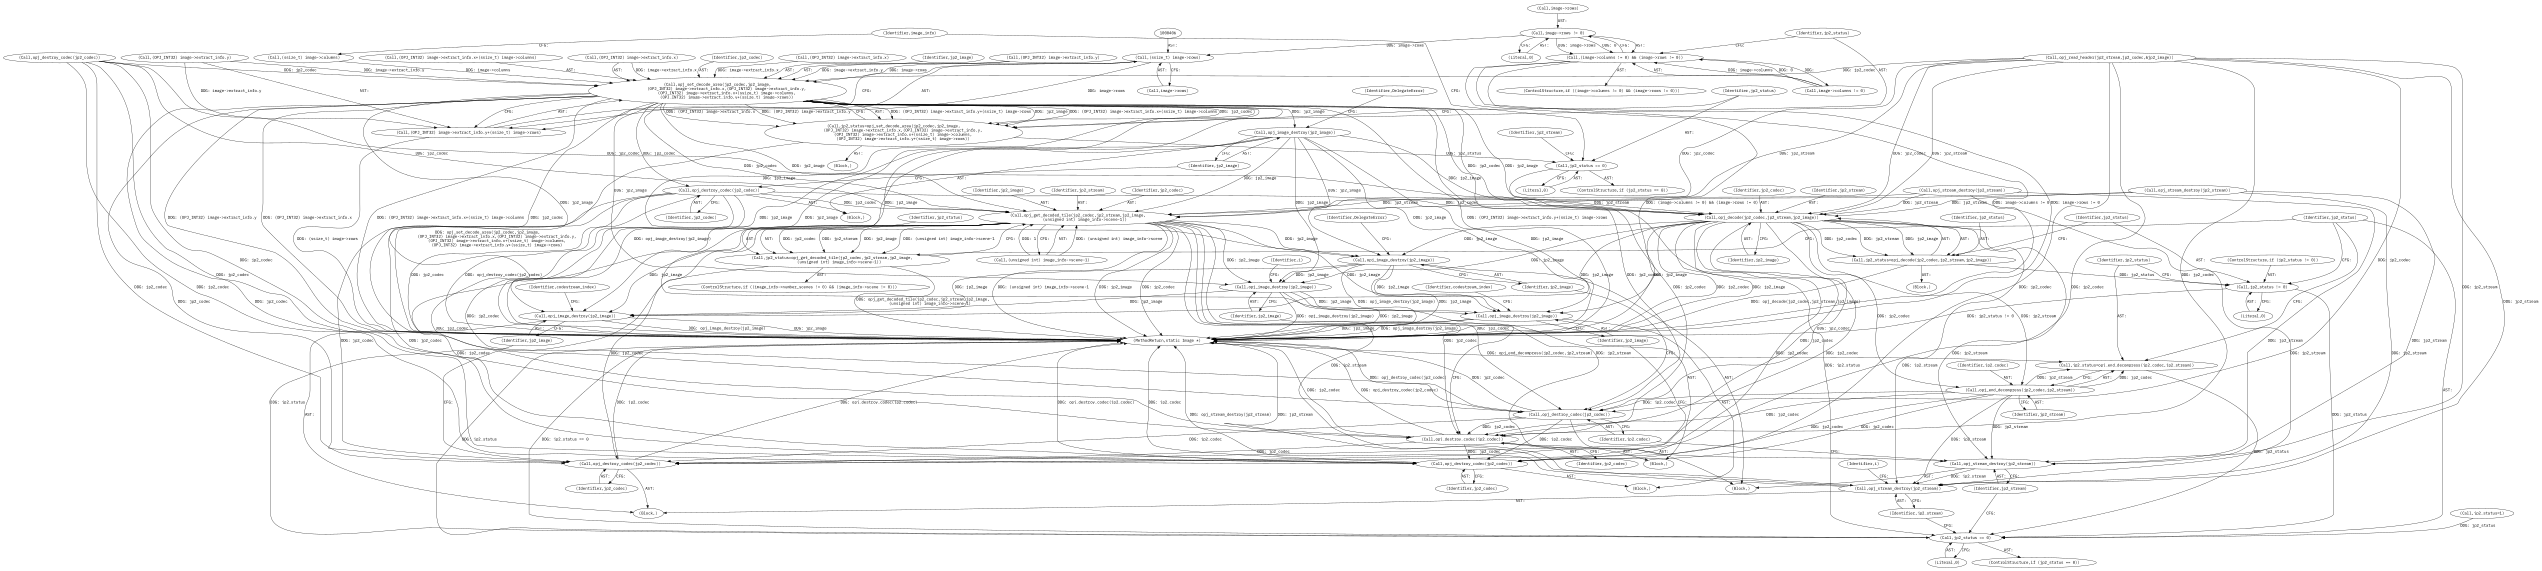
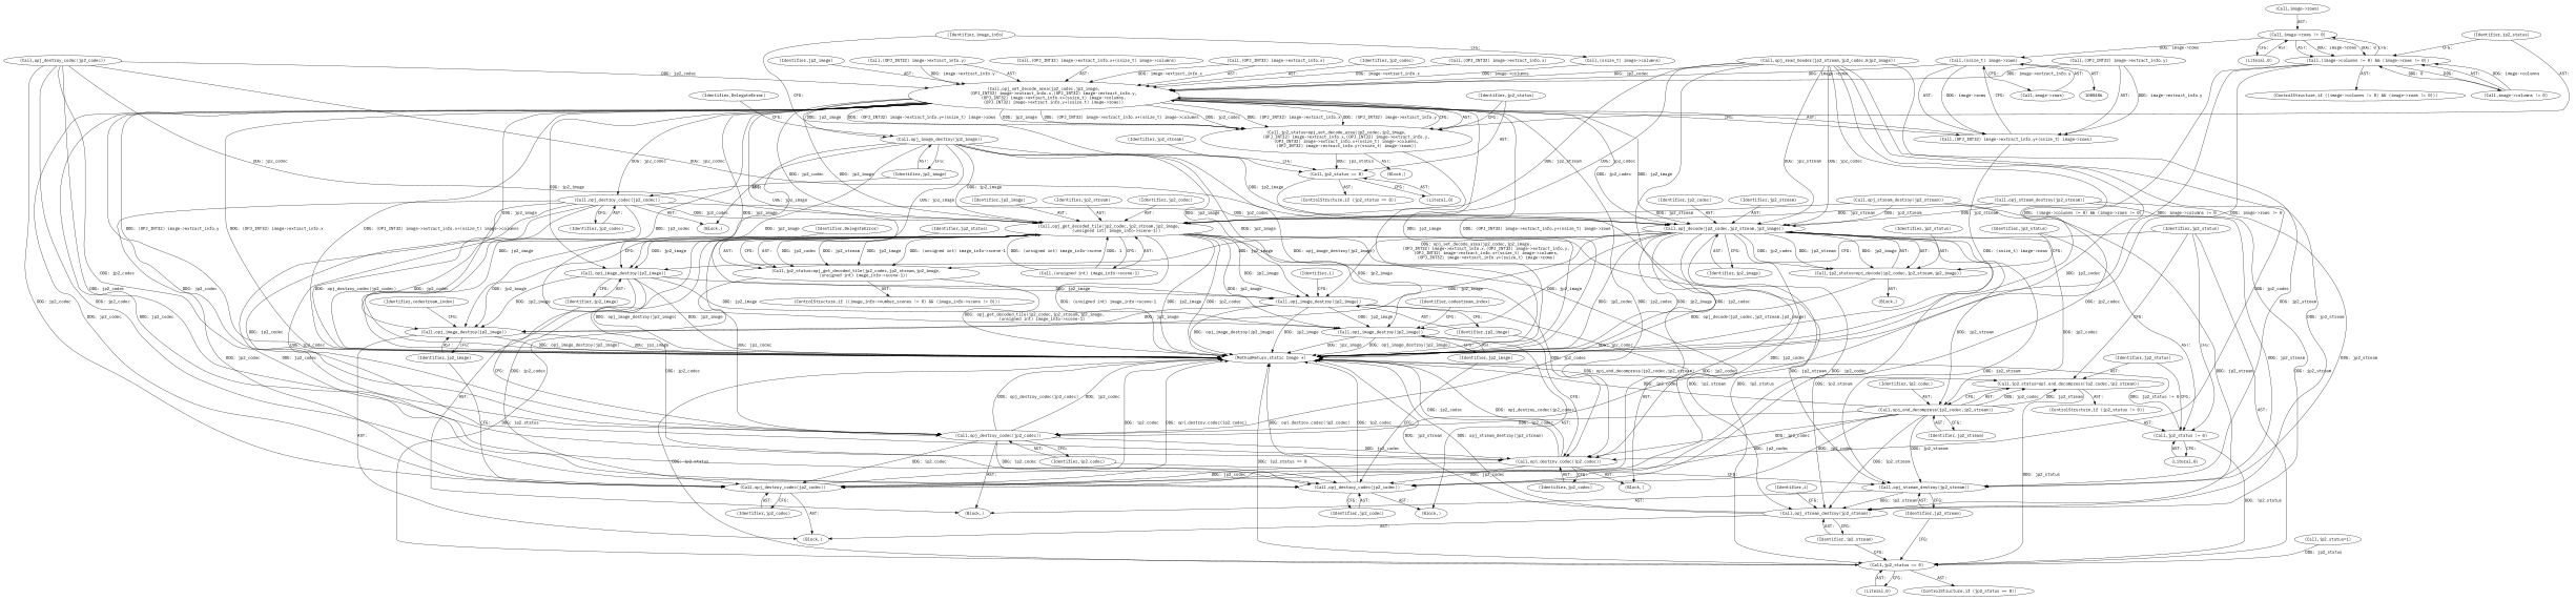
  digraph {
    fontname="IBM Plex Mono"
    node [fontname="IBM Plex Mono"]
    edge [fontname="IBM Plex Mono"]
    n1 [label="(Call,image->rows != 0)"]
    n2 [label="(Call,(image->columns != 0) && (image->rows != 0))"]
    n3 [label="(Call,(ssize_t) image->rows)"]
    n4 [label="(Literal,0)"]
    n5 [label="(Call,image->columns != 0)"]
    n6 [label="(MethodReturn,static Image *)"]
    n7 [label="(ControlStructure,if ((image->columns != 0) && (image->rows != 0)))"]
    n8 [label="(Call,opj_set_decode_area(jp2_codec,jp2_image,\n        (OPJ_INT32) image->extract_info.x,(OPJ_INT32) image->extract_info.y,\n        (OPJ_INT32) image->extract_info.x+(ssize_t) image->columns,\n        (OPJ_INT32) image->extract_info.y+(ssize_t) image->rows))"]
    n9 [label="(Call,(OPJ_INT32) image->extract_info.y+(ssize_t) image->rows)"]
    n10 [label="(Call,image->rows)"]
    n11 [label="(Call,jp2_status=opj_end_decompress(jp2_codec,jp2_stream))"]
    n12 [label="(Call,jp2_status=opj_set_decode_area(jp2_codec,jp2_image,\n        (OPJ_INT32) image->extract_info.x,(OPJ_INT32) image->extract_info.y,\n        (OPJ_INT32) image->extract_info.x+(ssize_t) image->columns,\n        (OPJ_INT32) image->extract_info.y+(ssize_t) image->rows))"]
    n13 [label="(Call,opj_destroy_codec(jp2_codec))"]
    n14 [label="(Call,opj_get_decoded_tile(jp2_codec,jp2_stream,jp2_image,\n      (unsigned int) image_info->scene-1))"]
    n15 [label="(Call,opj_destroy_codec(jp2_codec))"]
    n16 [label="(Call,opj_destroy_codec(jp2_codec))"]
    n17 [label="(Call,opj_destroy_codec(jp2_codec))"]
    n18 [label="(Call,opj_destroy_codec(jp2_codec))"]
    n19 [label="(Call,opj_image_destroy(jp2_image))"]
    n20 [label="(Call,opj_image_destroy(jp2_image))"]
    n21 [label="(Call,opj_image_destroy(jp2_image))"]
    n22 [label="(Call,opj_image_destroy(jp2_image))"]
    n23 [label="(Call,opj_decode(jp2_codec,jp2_stream,jp2_image))"]
    n24 [label="(Call,opj_image_destroy(jp2_image))"]
    n25 [label="(Call,jp2_status == 0)"]
    n26 [label="(Block,)"]
    n27 [label="(Identifier,jp2_codec)"]
    n28 [label="(Block,)"]
    n29 [label="(Call,jp2_status=opj_get_decoded_tile(jp2_codec,jp2_stream,jp2_image,\n      (unsigned int) image_info->scene-1))"]
    n30 [label="(Call,opj_stream_destroy(jp2_stream))"]
    n31 [label="(Call,opj_stream_destroy(jp2_stream))"]
    n32 [label="(Call,(unsigned int) image_info->scene-1)"]
    n33 [label="(Block,)"]
    n34 [label="(Identifier,jp2_codec)"]
    n35 [label="(Identifier,jp2_codec)"]
    n36 [label="(Block,)"]
    n37 [label="(Identifier,jp2_codec)"]
    n38 [label="(Block,)"]
    n39 [label="(Block,)"]
    n40 [label="(Identifier,jp2_codec)"]
    n41 [label="(Identifier,jp2_image)"]
    n42 [label="(Identifier,jp2_image)"]
    n43 [label="(Identifier,jp2_image)"]
    n44 [label="(Identifier,jp2_image)"]
    n45 [label="(Call,jp2_status=opj_decode(jp2_codec,jp2_stream,jp2_image))"]
    n46 [label="(Call,opj_end_decompress(jp2_codec,jp2_stream))"]
    n47 [label="(Identifier,jp2_image)"]
    n48 [label="(Identifier,jp2_image)"]
    n49 [label="(Call,jp2_status == 0)"]
    n50 [label="(ControlStructure,if (jp2_status == 0))"]
    n51 [label="(Literal,0)"]
    n52 [label="(Literal,0)"]
    n53 [label="(ControlStructure,if (jp2_status == 0))"]
    n54 [label="(ControlStructure,if ((image_info->number_scenes != 0) && (image_info->scene != 0)))"]
    n55 [label="(Identifier,jp2_stream)"]
    n56 [label="(Identifier,jp2_stream)"]
    n57 [label="(Call,jp2_status != 0)"]
    n58 [label="(Block,)"]
    n59 [label="(Identifier,jp2_stream)"]
    n60 [label="(Literal,0)"]
    n61 [label="(ControlStructure,if (jp2_status != 0))"]
    n62 [label="(Identifier,jp2_image)"]
    n63 [label="(Identifier,jp2_status)"]
    n64 [label="(Call,(OPJ_INT32) image->extract_info.y)"]
    n65 [label="(Call,opj_read_header(jp2_stream,jp2_codec,&jp2_image))"]
    n66 [label="(Call,jp2_status=1)"]
    n67 [label="(Identifier,codestream_index)"]
    n68 [label="(Call,opj_stream_destroy(jp2_stream))"]
    n69 [label="(Call,(OPJ_INT32) image->extract_info.y)"]
    n70 [label="(Identifier,jp2_codec)"]
    n71 [label="(Identifier,jp2_image)"]
    n72 [label="(Call,(OPJ_INT32) image->extract_info.x+(ssize_t) image->columns)"]
    n73 [label="(Identifier,jp2_stream)"]
    n74 [label="(Identifier,jp2_codec)"]
    n75 [label="(Identifier,jp2_status)"]
    n76 [label="(Identifier,DelegateError)"]
    n77 [label="(Call,opj_destroy_codec(jp2_codec))"]
    n78 [label="(Call,opj_stream_destroy(jp2_stream))"]
    n79 [label="(Identifier,jp2_status)"]
    n80 [label="(Call,(OPJ_INT32) image->extract_info.x)"]
    n81 [label="(Call,(ssize_t) image->columns)"]
    n82 [label="(Identifier,jp2_codec)"]
    n83 [label="(Identifier,jp2_stream)"]
    n84 [label="(Call,image->rows)"]
    n85 [label="(Call,(OPJ_INT32) image->extract_info.x)"]
    n86 [label="(Identifier,image_info)"]
    n87 [label="(Identifier,codestream_index)"]
    n88 [label="(Identifier,jp2_status)"]
    n89 [label="(Identifier,DelegateError)"]
    n90 [label="(Identifier,jp2_status)"]
    n91 [label="(Identifier,jp2_status)"]
    n92 [label="(Identifier,i)"]
    n93 [label="(Identifier,jp2_status)"]
    n94 [label="(Identifier,i)"]
    n95 [label="(Identifier,jp2_codec)"]
    n96 [label="(Identifier,jp2_stream)"]
    1000406
    n1 -> n2 [label="AST: "]
    n1 -> n2 [label="DDG: image->rows"]
    n1 -> n2 [label="DDG: 0"]
    n1 -> n3 [label="DDG: image->rows"]
    n1 -> n4 [label="CFG: "]
    n2 -> n1 [label="CFG: "]
    n2 -> n5 [label="DDG: "]
    n2 -> n6 [label="DDG: (image->columns != 0) && (image->rows != 0)"]
    n2 -> n6 [label="DDG: image->columns != 0"]
    n2 -> n6 [label="DDG: image->rows != 0"]
    n2 -> n7 [label="AST: "]
    n3 -> n8 [label="DDG: image->rows"]
    n3 -> n9 [label="AST: "]
    n3 -> n9 [label="DDG: image->rows"]
    n3 -> n10 [label="CFG: "]
    n4 -> n1 [label="AST: "]
    n5 -> n2 [label="AST: "]
    n5 -> n2 [label="DDG: image->columns"]
    n5 -> n2 [label="DDG: 0"]
    n6 -> n11 [label="DDG: opj_end_decompress(jp2_codec,jp2_stream)"]
    n8 -> n6 [label="DDG: jp2_image"]
    n8 -> n6 [label="DDG: (OPJ_INT32) image->extract_info.y+(ssize_t) image->rows"]
    n8 -> n6 [label="DDG: (OPJ_INT32) image->extract_info.y"]
    n8 -> n6 [label="DDG: (OPJ_INT32) image->extract_info.x"]
    n8 -> n6 [label="DDG: (OPJ_INT32) image->extract_info.x+(ssize_t) image->columns"]
    n8 -> n6 [label="DDG: jp2_codec"]
    n8 -> n9 [label="CFG: "]
    n8 -> n12 [label="AST: "]
    n8 -> n12 [label="DDG: (OPJ_INT32) image->extract_info.y+(ssize_t) image->rows"]
    n8 -> n12 [label="DDG: jp2_image"]
    n8 -> n12 [label="DDG: (OPJ_INT32) image->extract_info.x+(ssize_t) image->columns"]
    n8 -> n12 [label="DDG: jp2_codec"]
    n8 -> n12 [label="DDG: (OPJ_INT32) image->extract_info.x"]
    n8 -> n12 [label="DDG: (OPJ_INT32) image->extract_info.y"]
    n8 -> n13 [label="DDG: jp2_codec"]
    n8 -> n14 [label="DDG: jp2_codec"]
    n8 -> n14 [label="DDG: jp2_image"]
    n8 -> n15 [label="DDG: jp2_codec"]
    n8 -> n16 [label="DDG: jp2_codec"]
    n8 -> n17 [label="DDG: jp2_codec"]
    n8 -> n18 [label="DDG: jp2_codec"]
    n8 -> n19 [label="DDG: jp2_image"]
    n8 -> n20 [label="DDG: jp2_image"]
    n8 -> n21 [label="DDG: jp2_image"]
    n8 -> n22 [label="DDG: jp2_image"]
    n8 -> n23 [label="DDG: jp2_codec"]
    n8 -> n23 [label="DDG: jp2_image"]
    n8 -> n24 [label="DDG: jp2_image"]
    n9 -> n3 [label="CFG: "]
    n9 -> n6 [label="DDG: (ssize_t) image->rows"]
    n9 -> n8 [label="AST: "]
    n10 -> n3 [label="AST: "]
    n11 -> n46 [label="CFG: "]
    n11 -> n49 [label="DDG: jp2_status"]
+   n11 -> n61 [label="AST: "]
    n12 -> n6 [label="DDG: opj_set_decode_area(jp2_codec,jp2_image,\n        (OPJ_INT32) image->extract_info.x,(OPJ_INT32) image->extract_info.y,\n        (OPJ_INT32) image->extract_info.x+(ssize_t) image->columns,\n        (OPJ_INT32) image->extract_info.y+(ssize_t) image->rows)"]
    n12 -> n8 [label="CFG: "]
    n12 -> n25 [label="DDG: jp2_status"]
    n12 -> n26 [label="AST: "]
    n13 -> n6 [label="DDG: jp2_codec"]
    n13 -> n6 [label="DDG: opj_destroy_codec(jp2_codec)"]
    n13 -> n14 [label="DDG: jp2_codec"]
    n13 -> n15 [label="DDG: jp2_codec"]
    n13 -> n16 [label="DDG: jp2_codec"]
    n13 -> n17 [label="DDG: jp2_codec"]
    n13 -> n18 [label="DDG: jp2_codec"]
    n13 -> n23 [label="DDG: jp2_codec"]
    n13 -> n27 [label="CFG: "]
    n13 -> n28 [label="AST: "]
    n14 -> n6 [label="DDG: (unsigned int) image_info->scene-1"]
    n14 -> n6 [label="DDG: jp2_image"]
    n14 -> n6 [label="DDG: jp2_codec"]
    n14 -> n15 [label="DDG: jp2_codec"]
    n14 -> n16 [label="DDG: jp2_codec"]
    n14 -> n17 [label="DDG: jp2_codec"]
    n14 -> n18 [label="DDG: jp2_codec"]
    n14 -> n19 [label="DDG: jp2_image"]
    n14 -> n20 [label="DDG: jp2_image"]
    n14 -> n21 [label="DDG: jp2_image"]
    n14 -> n22 [label="DDG: jp2_image"]
    n14 -> n29 [label="AST: "]
    n14 -> n29 [label="DDG: jp2_codec"]
    n14 -> n29 [label="DDG: jp2_stream"]
    n14 -> n29 [label="DDG: jp2_image"]
    n14 -> n29 [label="DDG: (unsigned int) image_info->scene-1"]
    n14 -> n30 [label="DDG: jp2_stream"]
    n14 -> n31 [label="DDG: jp2_stream"]
    n14 -> n32 [label="CFG: "]
    n15 -> n6 [label="DDG: opj_destroy_codec(jp2_codec)"]
    n15 -> n6 [label="DDG: jp2_codec"]
    n15 -> n16 [label="DDG: jp2_codec"]
    n15 -> n17 [label="DDG: jp2_codec"]
    n15 -> n18 [label="DDG: jp2_codec"]
    n15 -> n33 [label="AST: "]
    n15 -> n34 [label="CFG: "]
    n16 -> n6 [label="DDG: jp2_codec"]
    n16 -> n6 [label="DDG: opj_destroy_codec(jp2_codec)"]
    n16 -> n17 [label="DDG: jp2_codec"]
    n16 -> n18 [label="DDG: jp2_codec"]
    n16 -> n35 [label="CFG: "]
    n16 -> n36 [label="AST: "]
    n17 -> n6 [label="DDG: opj_destroy_codec(jp2_codec)"]
    n17 -> n6 [label="DDG: jp2_codec"]
    n17 -> n37 [label="CFG: "]
    n17 -> n38 [label="AST: "]
    n18 -> n6 [label="DDG: jp2_codec"]
    n18 -> n6 [label="DDG: opj_destroy_codec(jp2_codec)"]
    n18 -> n39 [label="AST: "]
    n18 -> n40 [label="CFG: "]
    n19 -> n6 [label="DDG: opj_image_destroy(jp2_image)"]
    n19 -> n6 [label="DDG: jp2_image"]
    n19 -> n20 [label="DDG: jp2_image"]
    n19 -> n21 [label="DDG: jp2_image"]
    n19 -> n22 [label="DDG: jp2_image"]
    n19 -> n33 [label="AST: "]
    n19 -> n41 [label="CFG: "]
    n20 -> n6 [label="DDG: opj_image_destroy(jp2_image)"]
    n20 -> n6 [label="DDG: jp2_image"]
    n20 -> n21 [label="DDG: jp2_image"]
    n20 -> n22 [label="DDG: jp2_image"]
    n20 -> n36 [label="AST: "]
    n20 -> n42 [label="CFG: "]
    n21 -> n6 [label="DDG: jp2_image"]
    n21 -> n6 [label="DDG: opj_image_destroy(jp2_image)"]
    n21 -> n38 [label="AST: "]
    n21 -> n43 [label="CFG: "]
    n22 -> n6 [label="DDG: opj_image_destroy(jp2_image)"]
    n22 -> n6 [label="DDG: jp2_image"]
    n22 -> n39 [label="AST: "]
    n22 -> n44 [label="CFG: "]
    n23 -> n6 [label="DDG: jp2_codec"]
    n23 -> n6 [label="DDG: jp2_image"]
    n23 -> n15 [label="DDG: jp2_codec"]
    n23 -> n16 [label="DDG: jp2_codec"]
    n23 -> n17 [label="DDG: jp2_codec"]
    n23 -> n18 [label="DDG: jp2_codec"]
    n23 -> n19 [label="DDG: jp2_image"]
    n23 -> n20 [label="DDG: jp2_image"]
    n23 -> n21 [label="DDG: jp2_image"]
    n23 -> n22 [label="DDG: jp2_image"]
    n23 -> n30 [label="DDG: jp2_stream"]
    n23 -> n31 [label="DDG: jp2_stream"]
    n23 -> n45 [label="AST: "]
    n23 -> n45 [label="DDG: jp2_codec"]
    n23 -> n45 [label="DDG: jp2_stream"]
    n23 -> n45 [label="DDG: jp2_image"]
    n23 -> n46 [label="DDG: jp2_codec"]
    n23 -> n46 [label="DDG: jp2_stream"]
    n23 -> n47 [label="CFG: "]
    n24 -> n6 [label="DDG: jp2_image"]
    n24 -> n6 [label="DDG: opj_image_destroy(jp2_image)"]
    n24 -> n14 [label="DDG: jp2_image"]
    n24 -> n19 [label="DDG: jp2_image"]
    n24 -> n20 [label="DDG: jp2_image"]
    n24 -> n21 [label="DDG: jp2_image"]
    n24 -> n22 [label="DDG: jp2_image"]
    n24 -> n23 [label="DDG: jp2_image"]
    n24 -> n28 [label="AST: "]
    n24 -> n48 [label="CFG: "]
    n25 -> n49 [label="DDG: jp2_status"]
    n25 -> n50 [label="AST: "]
    n25 -> n51 [label="CFG: "]
    n27 -> n13 [label="AST: "]
    n29 -> n6 [label="DDG: opj_get_decoded_tile(jp2_codec,jp2_stream,jp2_image,\n      (unsigned int) image_info->scene-1)"]
    n29 -> n14 [label="CFG: "]
    n29 -> n49 [label="DDG: jp2_status"]
    n29 -> n54 [label="AST: "]
    n30 -> n31 [label="DDG: jp2_stream"]
    n30 -> n33 [label="AST: "]
    n30 -> n55 [label="CFG: "]
    n31 -> n6 [label="DDG: opj_stream_destroy(jp2_stream)"]
    n31 -> n6 [label="DDG: jp2_stream"]
    n31 -> n39 [label="AST: "]
    n31 -> n56 [label="CFG: "]
    n32 -> n14 [label="AST: "]
    n32 -> n14 [label="DDG: (unsigned int) image_info->scene"]
    n32 -> n14 [label="DDG: 1"]
    n34 -> n15 [label="AST: "]
    n34 -> n30 [label="CFG: "]
    n35 -> n16 [label="AST: "]
    n37 -> n17 [label="AST: "]
    n40 -> n18 [label="AST: "]
    n41 -> n15 [label="CFG: "]
    n41 -> n19 [label="AST: "]
    n42 -> n16 [label="CFG: "]
    n42 -> n20 [label="AST: "]
    n43 -> n17 [label="CFG: "]
    n43 -> n21 [label="AST: "]
    n44 -> n18 [label="CFG: "]
    n44 -> n22 [label="AST: "]
    n45 -> n6 [label="DDG: opj_decode(jp2_codec,jp2_stream,jp2_image)"]
    n45 -> n23 [label="AST: "]
-   n45 -> n57 [label="DDG: jp2_status"]
    n45 -> n58 [label="AST: "]
+   n46 -> n6 [label="DDG: jp2_codec"]
    n46 -> n11 [label="AST: "]
    n46 -> n11 [label="DDG: jp2_codec"]
    n46 -> n11 [label="DDG: jp2_stream"]
    n46 -> n15 [label="DDG: jp2_codec"]
    n46 -> n16 [label="DDG: jp2_codec"]
    n46 -> n17 [label="DDG: jp2_codec"]
    n46 -> n18 [label="DDG: jp2_codec"]
    n46 -> n30 [label="DDG: jp2_stream"]
    n46 -> n31 [label="DDG: jp2_stream"]
    n46 -> n59 [label="CFG: "]
    n47 -> n23 [label="AST: "]
    n48 -> n13 [label="CFG: "]
    n48 -> n24 [label="AST: "]
    n49 -> n6 [label="DDG: jp2_status"]
    n49 -> n6 [label="DDG: jp2_status == 0"]
    n49 -> n52 [label="CFG: "]
    n49 -> n53 [label="AST: "]
    n51 -> n25 [label="AST: "]
    n52 -> n49 [label="AST: "]
    n55 -> n30 [label="AST: "]
    n55 -> n49 [label="CFG: "]
    n56 -> n31 [label="AST: "]
    n56 -> n49 [label="CFG: "]
    n57 -> n6 [label="DDG: jp2_status != 0"]
    n57 -> n49 [label="DDG: jp2_status"]
    n57 -> n60 [label="CFG: "]
    n59 -> n46 [label="AST: "]
    n60 -> n57 [label="AST: "]
    n61 -> n57 [label="AST: "]
    n62 -> n8 [label="AST: "]
    n63 -> n45 [label="AST: "]
    n64 -> n8 [label="DDG: image->extract_info.y"]
    n64 -> n9 [label="AST: "]
    n64 -> n9 [label="DDG: image->extract_info.y"]
    n65 -> n8 [label="DDG: jp2_codec"]
    n65 -> n14 [label="DDG: jp2_codec"]
    n65 -> n14 [label="DDG: jp2_stream"]
    n65 -> n15 [label="DDG: jp2_codec"]
    n65 -> n16 [label="DDG: jp2_codec"]
    n65 -> n17 [label="DDG: jp2_codec"]
    n65 -> n18 [label="DDG: jp2_codec"]
    n65 -> n23 [label="DDG: jp2_codec"]
    n65 -> n23 [label="DDG: jp2_stream"]
    n65 -> n30 [label="DDG: jp2_stream"]
    n65 -> n31 [label="DDG: jp2_stream"]
    n66 -> n49 [label="DDG: jp2_status"]
    n67 -> n22 [label="CFG: "]
    n68 -> n14 [label="DDG: jp2_stream"]
    n68 -> n23 [label="DDG: jp2_stream"]
    n68 -> n30 [label="DDG: jp2_stream"]
    n68 -> n31 [label="DDG: jp2_stream"]
    n69 -> n8 [label="AST: "]
    n69 -> n8 [label="DDG: image->extract_info.y"]
    n70 -> n23 [label="AST: "]
    n71 -> n14 [label="AST: "]
    n72 -> n8 [label="AST: "]
    n73 -> n25 [label="CFG: "]
    n74 -> n46 [label="AST: "]
    n75 -> n12 [label="CFG: "]
    n75 -> n25 [label="AST: "]
    n76 -> n24 [label="CFG: "]
    n77 -> n8 [label="DDG: jp2_codec"]
    n77 -> n14 [label="DDG: jp2_codec"]
    n77 -> n15 [label="DDG: jp2_codec"]
    n77 -> n16 [label="DDG: jp2_codec"]
    n77 -> n17 [label="DDG: jp2_codec"]
    n77 -> n18 [label="DDG: jp2_codec"]
    n77 -> n23 [label="DDG: jp2_codec"]
    n78 -> n14 [label="DDG: jp2_stream"]
    n78 -> n23 [label="DDG: jp2_stream"]
    n78 -> n30 [label="DDG: jp2_stream"]
    n78 -> n31 [label="DDG: jp2_stream"]
    n79 -> n2 [label="CFG: "]
    n79 -> n12 [label="AST: "]
    n80 -> n8 [label="AST: "]
    n80 -> n8 [label="DDG: image->extract_info.x"]
    n81 -> n8 [label="DDG: image->columns"]
    n82 -> n8 [label="AST: "]
    n83 -> n14 [label="AST: "]
    n84 -> n1 [label="AST: "]
    n85 -> n8 [label="DDG: image->extract_info.x"]
    n86 -> n25 [label="CFG: "]
    n86 -> n81 [label="CFG: "]
    n87 -> n21 [label="CFG: "]
    n88 -> n11 [label="AST: "]
    n88 -> n57 [label="CFG: "]
    n89 -> n19 [label="CFG: "]
    n90 -> n29 [label="AST: "]
    n91 -> n11 [label="CFG: "]
    n91 -> n29 [label="CFG: "]
    n91 -> n49 [label="AST: "]
    n91 -> n57 [label="CFG: "]
    n92 -> n20 [label="CFG: "]
    n93 -> n45 [label="CFG: "]
    n93 -> n57 [label="AST: "]
    n94 -> n31 [label="CFG: "]
    n95 -> n14 [label="AST: "]
    n96 -> n23 [label="AST: "]
-   1000406 -> n3 [label="AST: "]
+   n3 -> 1000406 [label="AST: "]
  }
